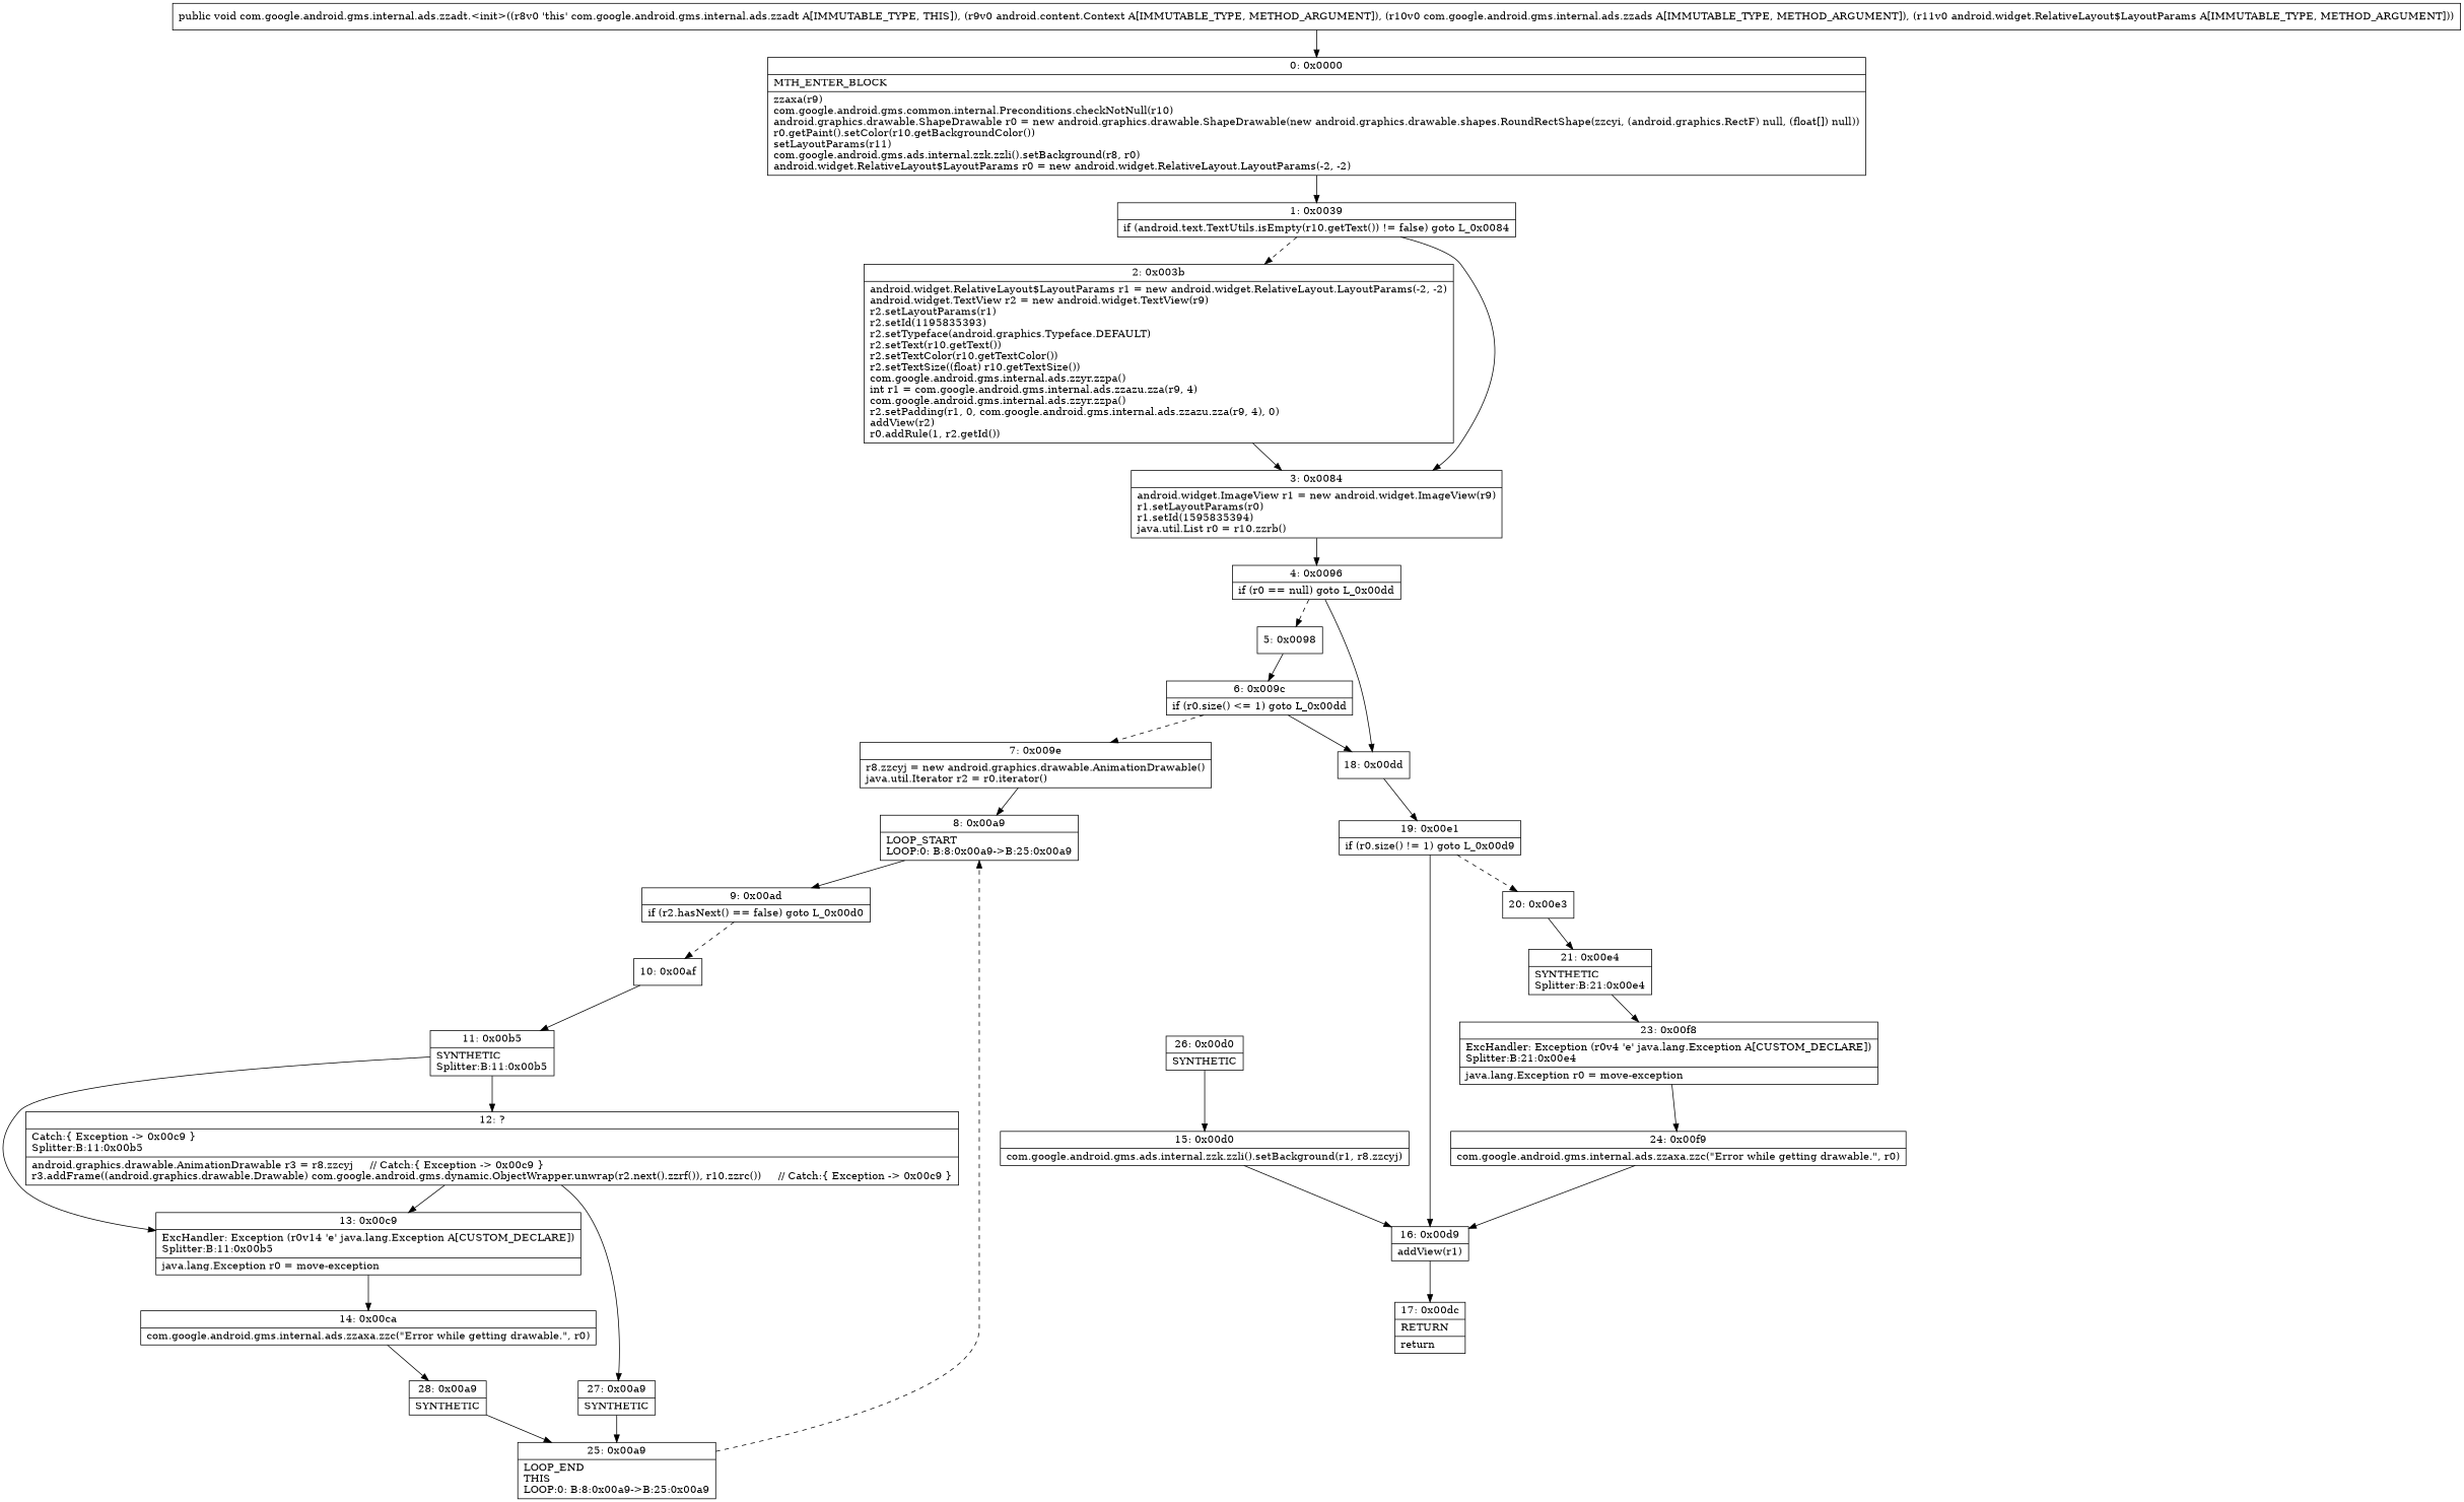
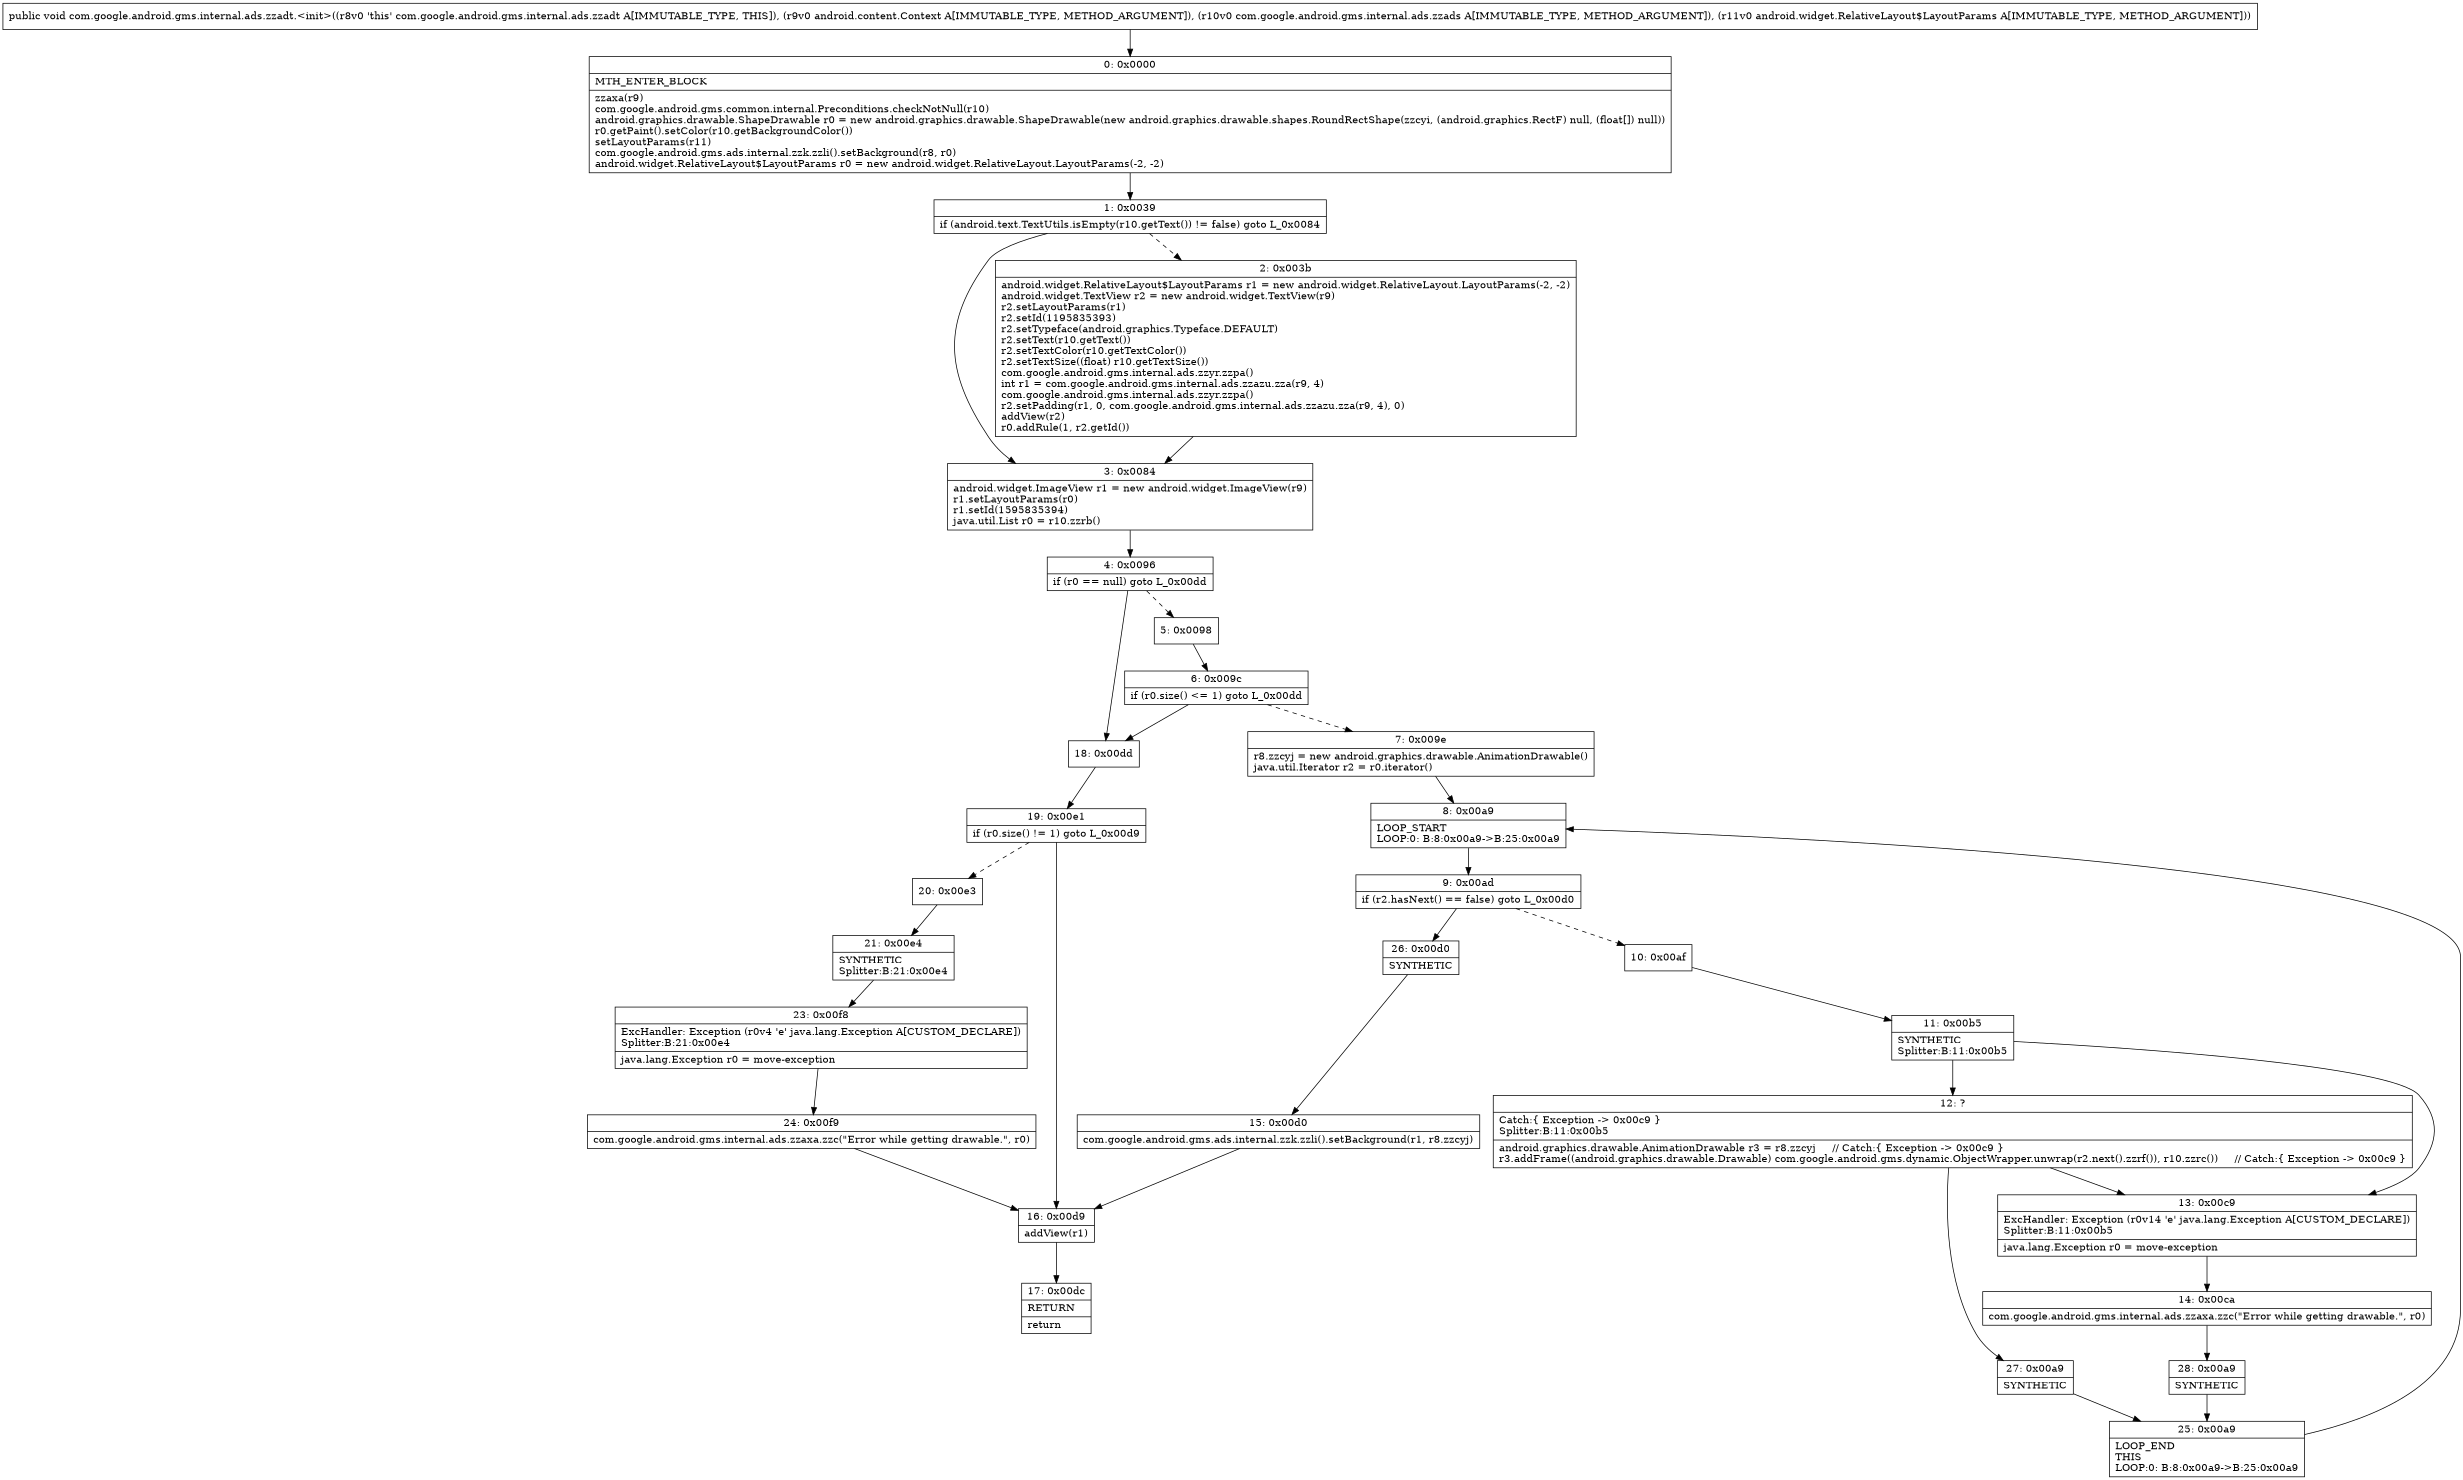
  digraph {
    node [shape=record]
    n1 [label="{0\:\ 0x0000|MTH_ENTER_BLOCK\l|zzaxa(r9)\lcom.google.android.gms.common.internal.Preconditions.checkNotNull(r10)\landroid.graphics.drawable.ShapeDrawable r0 = new android.graphics.drawable.ShapeDrawable(new android.graphics.drawable.shapes.RoundRectShape(zzcyi, (android.graphics.RectF) null, (float[]) null))\lr0.getPaint().setColor(r10.getBackgroundColor())\lsetLayoutParams(r11)\lcom.google.android.gms.ads.internal.zzk.zzli().setBackground(r8, r0)\landroid.widget.RelativeLayout$LayoutParams r0 = new android.widget.RelativeLayout.LayoutParams(\-2, \-2)\l}"]
    n2 [label="{1\:\ 0x0039|if (android.text.TextUtils.isEmpty(r10.getText()) != false) goto L_0x0084\l}"]
    n3 [label="{2\:\ 0x003b|android.widget.RelativeLayout$LayoutParams r1 = new android.widget.RelativeLayout.LayoutParams(\-2, \-2)\landroid.widget.TextView r2 = new android.widget.TextView(r9)\lr2.setLayoutParams(r1)\lr2.setId(1195835393)\lr2.setTypeface(android.graphics.Typeface.DEFAULT)\lr2.setText(r10.getText())\lr2.setTextColor(r10.getTextColor())\lr2.setTextSize((float) r10.getTextSize())\lcom.google.android.gms.internal.ads.zzyr.zzpa()\lint r1 = com.google.android.gms.internal.ads.zzazu.zza(r9, 4)\lcom.google.android.gms.internal.ads.zzyr.zzpa()\lr2.setPadding(r1, 0, com.google.android.gms.internal.ads.zzazu.zza(r9, 4), 0)\laddView(r2)\lr0.addRule(1, r2.getId())\l}"]
    n4 [label="{3\:\ 0x0084|android.widget.ImageView r1 = new android.widget.ImageView(r9)\lr1.setLayoutParams(r0)\lr1.setId(1595835394)\ljava.util.List r0 = r10.zzrb()\l}"]
    n5 [label="{4\:\ 0x0096|if (r0 == null) goto L_0x00dd\l}"]
    n6 [label="{5\:\ 0x0098}"]
    n7 [label="{18\:\ 0x00dd}"]
    n8 [label="{6\:\ 0x009c|if (r0.size() \<= 1) goto L_0x00dd\l}"]
    n9 [label="{19\:\ 0x00e1|if (r0.size() != 1) goto L_0x00d9\l}"]
    n10 [label="{7\:\ 0x009e|r8.zzcyj = new android.graphics.drawable.AnimationDrawable()\ljava.util.Iterator r2 = r0.iterator()\l}"]
    n11 [label="{8\:\ 0x00a9|LOOP_START\lLOOP:0: B:8:0x00a9\-\>B:25:0x00a9\l}"]
    n12 [label="{9\:\ 0x00ad|if (r2.hasNext() == false) goto L_0x00d0\l}"]
    n13 [label="{10\:\ 0x00af}"]
    n14 [label="{26\:\ 0x00d0|SYNTHETIC\l}"]
    n15 [label="{11\:\ 0x00b5|SYNTHETIC\lSplitter:B:11:0x00b5\l}"]
    n16 [label="{15\:\ 0x00d0|com.google.android.gms.ads.internal.zzk.zzli().setBackground(r1, r8.zzcyj)\l}"]
    n17 [label="{12\:\ ?|Catch:\{ Exception \-\> 0x00c9 \}\lSplitter:B:11:0x00b5\l|android.graphics.drawable.AnimationDrawable r3 = r8.zzcyj     \/\/ Catch:\{ Exception \-\> 0x00c9 \}\lr3.addFrame((android.graphics.drawable.Drawable) com.google.android.gms.dynamic.ObjectWrapper.unwrap(r2.next().zzrf()), r10.zzrc())     \/\/ Catch:\{ Exception \-\> 0x00c9 \}\l}"]
    n18 [label="{13\:\ 0x00c9|ExcHandler: Exception (r0v14 'e' java.lang.Exception A[CUSTOM_DECLARE])\lSplitter:B:11:0x00b5\l|java.lang.Exception r0 = move\-exception\l}"]
    n19 [label="{27\:\ 0x00a9|SYNTHETIC\l}"]
    n20 [label="{14\:\ 0x00ca|com.google.android.gms.internal.ads.zzaxa.zzc(\"Error while getting drawable.\", r0)\l}"]
    n21 [label="{25\:\ 0x00a9|LOOP_END\lTHIS\lLOOP:0: B:8:0x00a9\-\>B:25:0x00a9\l}"]
    n22 [label="{28\:\ 0x00a9|SYNTHETIC\l}"]
    n23 [label="{16\:\ 0x00d9|addView(r1)\l}"]
    n24 [label="{17\:\ 0x00dc|RETURN\l|return\l}"]
    n25 [label="{20\:\ 0x00e3}"]
    n26 [label="{21\:\ 0x00e4|SYNTHETIC\lSplitter:B:21:0x00e4\l}"]
    n27 [label="{23\:\ 0x00f8|ExcHandler: Exception (r0v4 'e' java.lang.Exception A[CUSTOM_DECLARE])\lSplitter:B:21:0x00e4\l|java.lang.Exception r0 = move\-exception\l}"]
    n28 [label="{24\:\ 0x00f9|com.google.android.gms.internal.ads.zzaxa.zzc(\"Error while getting drawable.\", r0)\l}"]
    n29 [label="{public void com.google.android.gms.internal.ads.zzadt.\<init\>((r8v0 'this' com.google.android.gms.internal.ads.zzadt A[IMMUTABLE_TYPE, THIS]), (r9v0 android.content.Context A[IMMUTABLE_TYPE, METHOD_ARGUMENT]), (r10v0 com.google.android.gms.internal.ads.zzads A[IMMUTABLE_TYPE, METHOD_ARGUMENT]), (r11v0 android.widget.RelativeLayout$LayoutParams A[IMMUTABLE_TYPE, METHOD_ARGUMENT])) }"]
    n1 -> n2
    n2 -> n3 [style=dashed]
    n2 -> n4
    n3 -> n4
    n4 -> n5
    n5 -> n6 [style=dashed]
    n5 -> n7
    n6 -> n8
    n7 -> n9
    n8 -> n7
    n8 -> n10 [style=dashed]
    n9 -> n23
    n9 -> n25 [style=dashed]
    n10 -> n11
    n11 -> n12
    n12 -> n13 [style=dashed]
+   n12 -> n14
    n13 -> n15
    n14 -> n16
    n15 -> n17
    n15 -> n18
    n16 -> n23
    n17 -> n18
    n17 -> n19
    n18 -> n20
    n19 -> n21
    n20 -> n22
-   n21 -> n11 [style=dashed]
+   n21 -> n11
    n22 -> n21
    n23 -> n24
    n25 -> n26
    n26 -> n27
    n27 -> n28
    n28 -> n23
    n29 -> n1
  }
